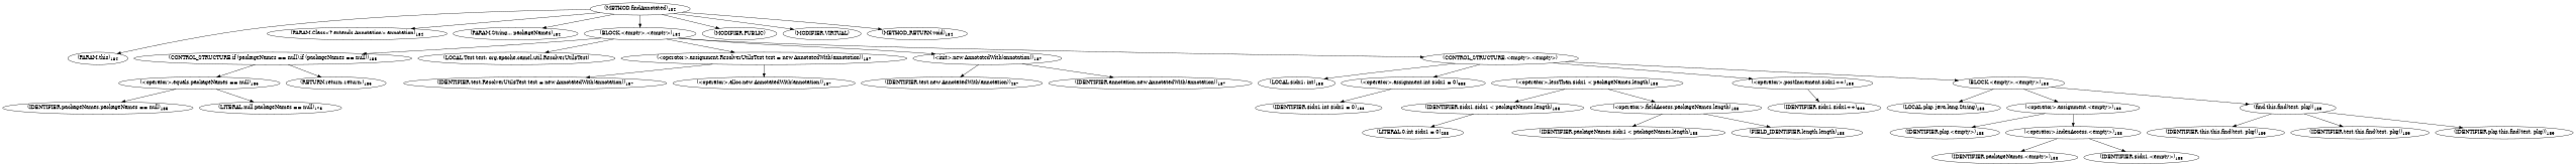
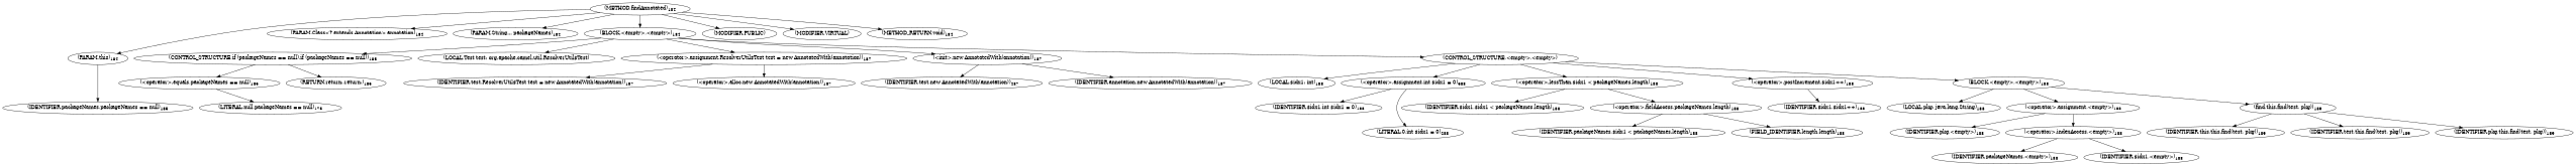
  digraph {
    n1 [label=<(METHOD,findAnnotated)<SUB>184</SUB>>]
    n2 [label=<(PARAM,this)<SUB>184</SUB>>]
    n3 [label=<(PARAM,Class&lt;? extends Annotation&gt; annotation)<SUB>184</SUB>>]
    n4 [label=<(PARAM,String... packageNames)<SUB>184</SUB>>]
    n5 [label=<(BLOCK,&lt;empty&gt;,&lt;empty&gt;)<SUB>184</SUB>>]
    n6 [label=<(MODIFIER,PUBLIC)>]
    n7 [label=<(MODIFIER,VIRTUAL)>]
    n8 [label=<(METHOD_RETURN,void)<SUB>184</SUB>>]
    n9 [label=<(CONTROL_STRUCTURE,if (packageNames == null),if (packageNames == null))<SUB>185</SUB>>]
    n10 [label=<(LOCAL,Test test: org.apache.camel.util.ResolverUtil$Test)>]
    n11 [label=<(&lt;operator&gt;.assignment,ResolverUtil$Test test = new AnnotatedWith(annotation))<SUB>187</SUB>>]
    n12 [label=<(&lt;init&gt;,new AnnotatedWith(annotation))<SUB>187</SUB>>]
    n13 [label=<(CONTROL_STRUCTURE,&lt;empty&gt;,&lt;empty&gt;)>]
    n14 [label=<(&lt;operator&gt;.equals,packageNames == null)<SUB>185</SUB>>]
    n15 [label=<(RETURN,return;,return;)<SUB>185</SUB>>]
    n16 [label=<(IDENTIFIER,test,ResolverUtil$Test test = new AnnotatedWith(annotation))<SUB>187</SUB>>]
    n17 [label=<(&lt;operator&gt;.alloc,new AnnotatedWith(annotation))<SUB>187</SUB>>]
    n18 [label=<(IDENTIFIER,test,new AnnotatedWith(annotation))<SUB>487</SUB>>]
    n19 [label=<(IDENTIFIER,annotation,new AnnotatedWith(annotation))<SUB>187</SUB>>]
    n20 [label=<(LOCAL,$idx1: int)<SUB>188</SUB>>]
    n21 [label=<(&lt;operator&gt;.assignment,int $idx1 = 0)<SUB>588</SUB>>]
    n22 [label=<(&lt;operator&gt;.lessThan,$idx1 &lt; packageNames.length)<SUB>188</SUB>>]
    n23 [label=<(&lt;operator&gt;.postIncrement,$idx1++)<SUB>188</SUB>>]
    n24 [label=<(BLOCK,&lt;empty&gt;,&lt;empty&gt;)<SUB>188</SUB>>]
    n25 [label=<(IDENTIFIER,packageNames,packageNames == null)<SUB>185</SUB>>]
    n26 [label=<(LITERAL,null,packageNames == null)<SUB>175</SUB>>]
    n27 [label=<(IDENTIFIER,$idx1,int $idx1 = 0)<SUB>188</SUB>>]
    n28 [label=<(LITERAL,0,int $idx1 = 0)<SUB>288</SUB>>]
    n29 [label=<(IDENTIFIER,$idx1,$idx1 &lt; packageNames.length)<SUB>188</SUB>>]
    n30 [label=<(&lt;operator&gt;.fieldAccess,packageNames.length)<SUB>188</SUB>>]
-   n31 [label=<(IDENTIFIER,$idx1,$idx1++)<SUB>988</SUB>>]
+   n31 [label=<(IDENTIFIER,$idx1,$idx1++)<SUB>188</SUB>>]
    n32 [label=<(LOCAL,pkg: java.lang.String)<SUB>188</SUB>>]
    n33 [label=<(&lt;operator&gt;.assignment,&lt;empty&gt;)<SUB>188</SUB>>]
    n34 [label=<(find,this.find(test, pkg))<SUB>189</SUB>>]
    n35 [label=<(IDENTIFIER,packageNames,$idx1 &lt; packageNames.length)<SUB>188</SUB>>]
    n36 [label=<(FIELD_IDENTIFIER,length,length)<SUB>188</SUB>>]
    n37 [label=<(IDENTIFIER,pkg,&lt;empty&gt;)<SUB>188</SUB>>]
    n38 [label=<(&lt;operator&gt;.indexAccess,&lt;empty&gt;)<SUB>188</SUB>>]
    n39 [label=<(IDENTIFIER,this,this.find(test, pkg))<SUB>189</SUB>>]
    n40 [label=<(IDENTIFIER,test,this.find(test, pkg))<SUB>189</SUB>>]
    n41 [label=<(IDENTIFIER,pkg,this.find(test, pkg))<SUB>189</SUB>>]
    n42 [label=<(IDENTIFIER,packageNames,&lt;empty&gt;)<SUB>188</SUB>>]
    n43 [label=<(IDENTIFIER,$idx1,&lt;empty&gt;)<SUB>188</SUB>>]
    n1 -> n2
    n1 -> n3
    n1 -> n4
    n1 -> n5
    n1 -> n6
    n1 -> n7
    n1 -> n8
    n5 -> n9
    n5 -> n10
    n5 -> n11
    n5 -> n12
    n5 -> n13
    n9 -> n14
    n9 -> n15
    n11 -> n16
    n11 -> n17
    n12 -> n18
    n12 -> n19
    n13 -> n20
    n13 -> n21
+   n13 -> n22
    n13 -> n23
    n13 -> n24
-   n14 -> n25
+   n2 -> n25
    n14 -> n26
    n21 -> n27
-   n29 -> n28
+   n21 -> n28
    n22 -> n29
    n22 -> n30
    n23 -> n31
    n24 -> n32
    n24 -> n33
    n24 -> n34
    n30 -> n35
    n30 -> n36
    n33 -> n37
    n33 -> n38
    n34 -> n39
    n34 -> n40
    n34 -> n41
    n38 -> n42
    n38 -> n43
  }
